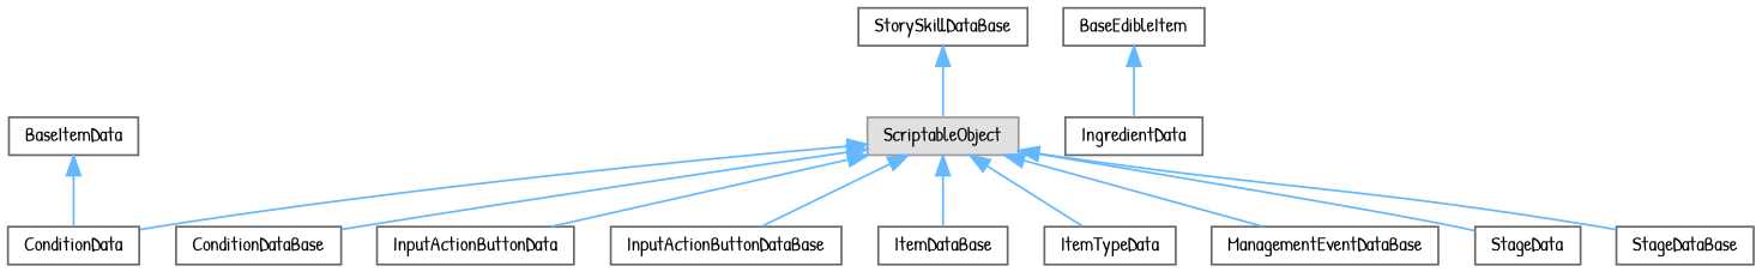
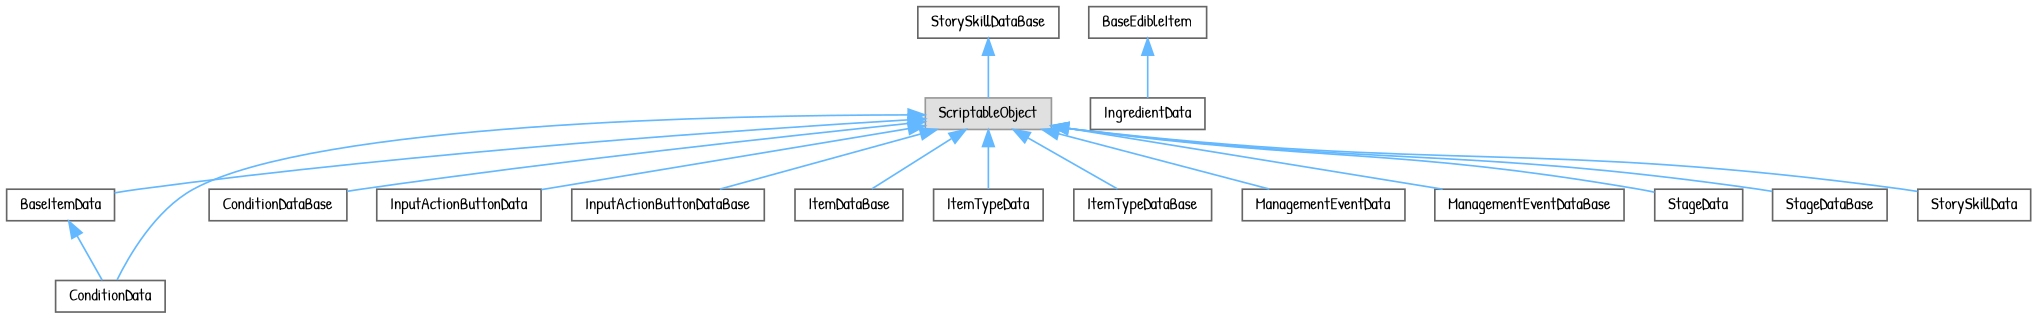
  digraph {
    fontname="Patrick Hand"
    rankdir=TB
    node [color=grey40 fillcolor=white fontname="Patrick Hand" fontsize=10 shape=box style=filled]
    edge [color=steelblue1 dir=back fontname="Patrick Hand" fontsize=10 labelfontname=Helvetica labelfontsize=10 style=solid]
    n1 [color=grey60 fillcolor="#E0E0E0" height=0.2 label=ScriptableObject width=0.4]
    n2 [height=0.2 label=BaseItemData width=0.4]
    n3 [height=0.2 label=ConditionData width=0.4]
    n4 [height=0.2 label=ConditionDataBase width=0.4]
    n5 [height=0.2 label=InputActionButtonData width=0.4]
    n6 [height=0.2 label=InputActionButtonDataBase width=0.4]
    n7 [height=0.2 label=ItemDataBase width=0.4]
    n8 [height=0.2 label=ItemTypeData width=0.4]
+   n9 [height=0.2 label=ItemTypeDataBase width=0.4]
+   n10 [height=0.2 label=ManagementEventData width=0.4]
    n11 [height=0.2 label=ManagementEventDataBase width=0.4]
    n12 [height=0.2 label=StageData width=0.4]
    n13 [height=0.2 label=StageDataBase width=0.4]
+   n14 [height=0.2 label=StorySkillData width=0.4]
    n15 [height=0.2 label=StorySkillDataBase width=0.4]
    n16 [height=0.2 label=BaseEdibleItem width=0.4]
    n17 [height=0.2 label=IngredientData width=0.4]
+   n1 -> n2
    n1 -> n3
    n1 -> n4
    n1 -> n5
    n1 -> n6
    n1 -> n7
    n1 -> n8
+   n1 -> n9
+   n1 -> n10
    n1 -> n11
    n1 -> n12
    n1 -> n13
+   n1 -> n14
    n2 -> n3
    n15 -> n1
    n16 -> n17
  }
